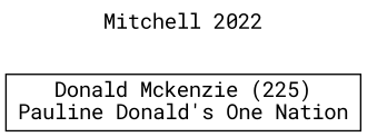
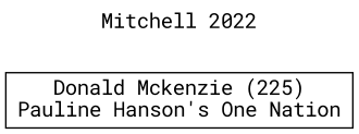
  digraph {
    label="Mitchell 2022"
    labelloc=t
    mclimit=10
    fontname="Roboto Mono"
-   n1 [label="Donald Mckenzie (225)\nPauline Donald's One Nation" shape=box fontname="Roboto Mono"]
+   n1 [label="Donald Mckenzie (225)\nPauline Hanson's One Nation" shape=box fontname="Roboto Mono"]
  }
